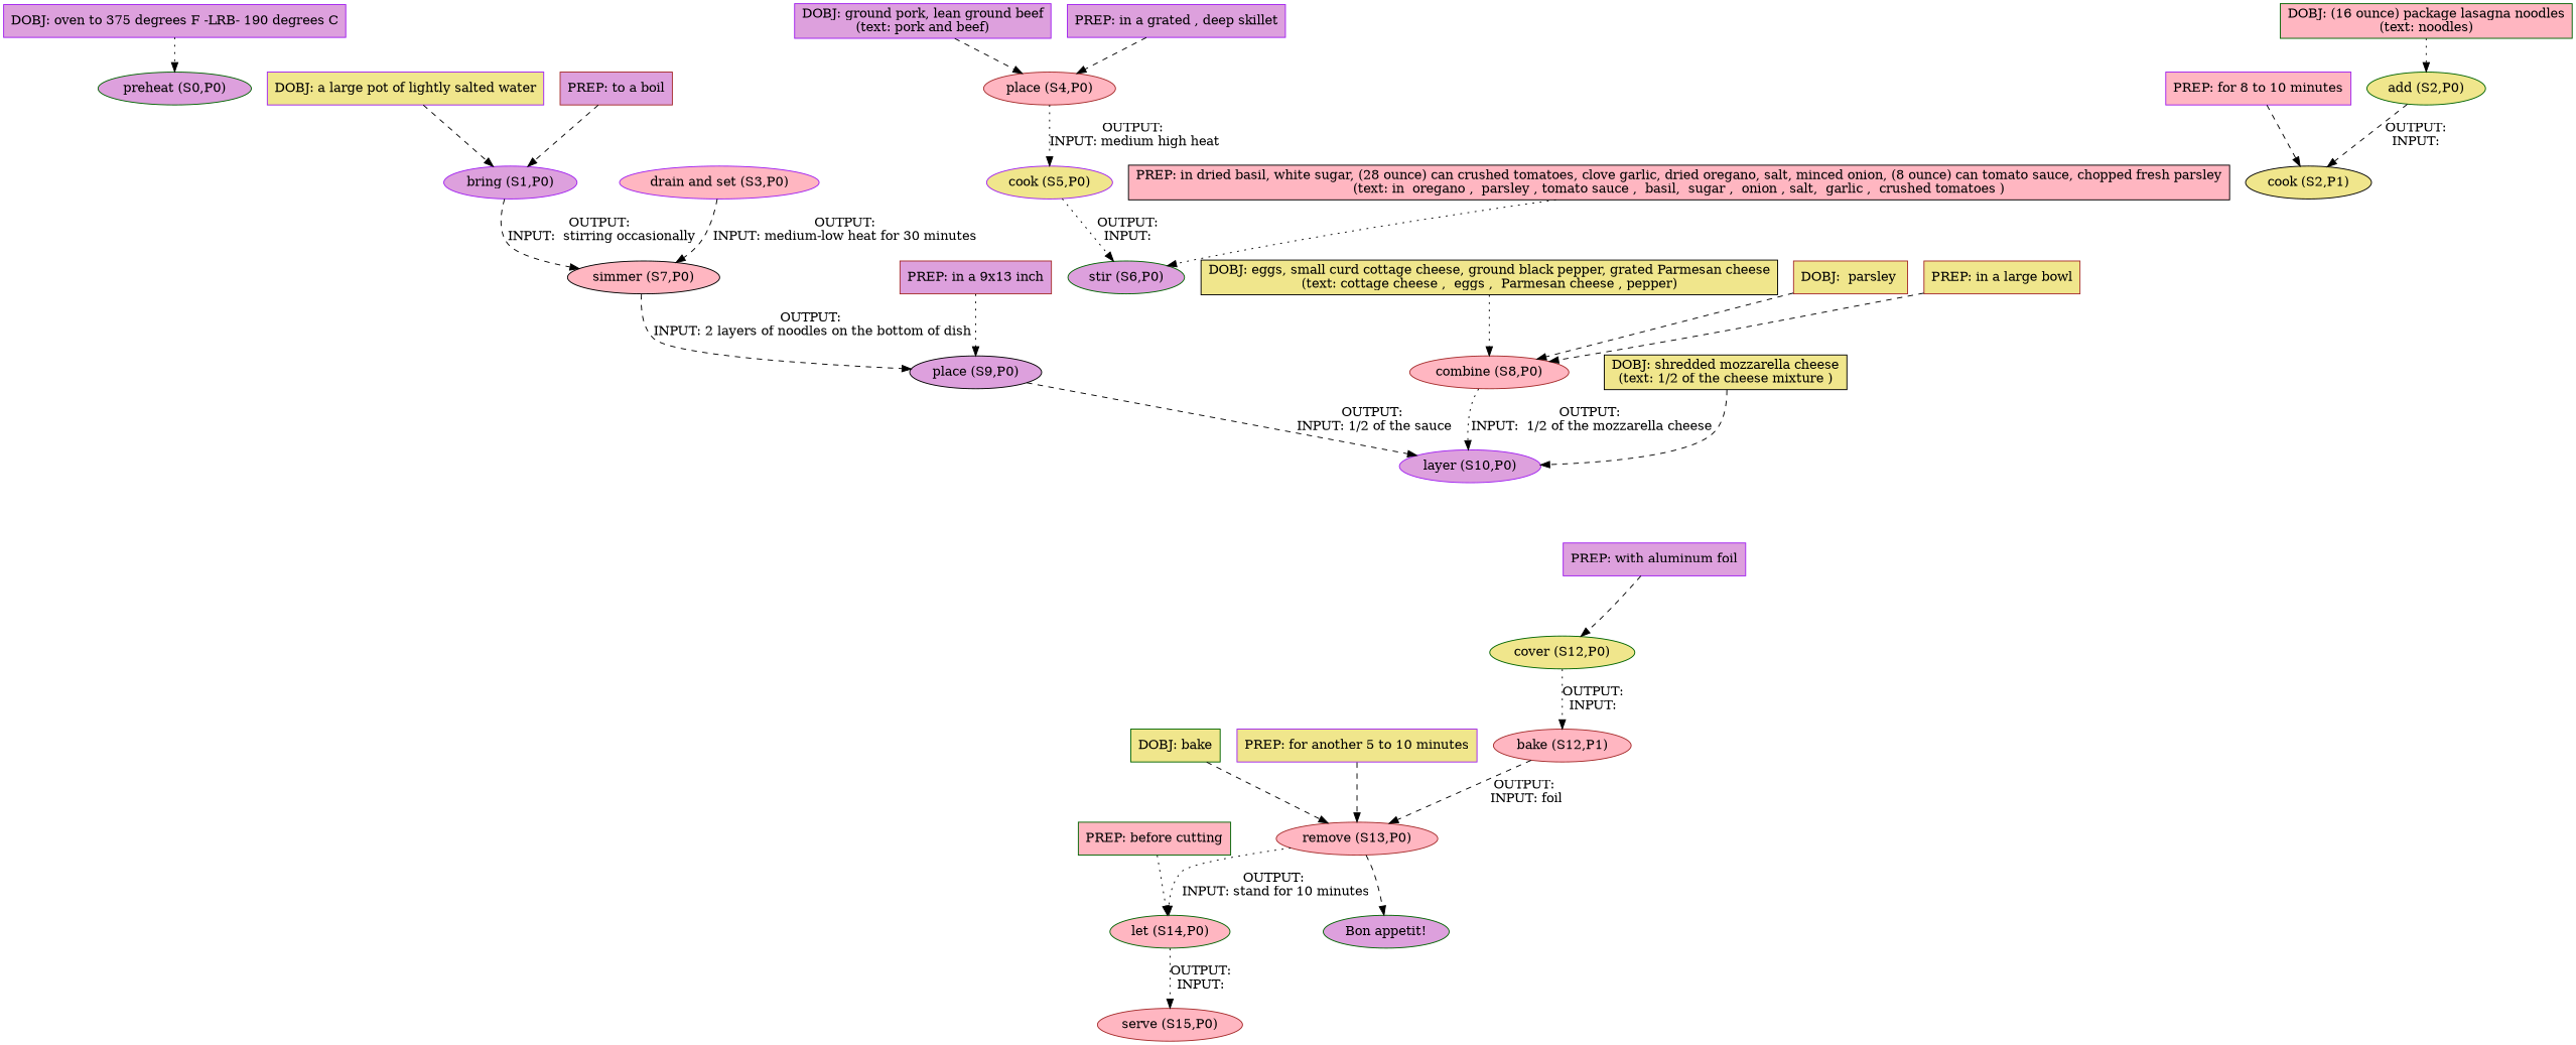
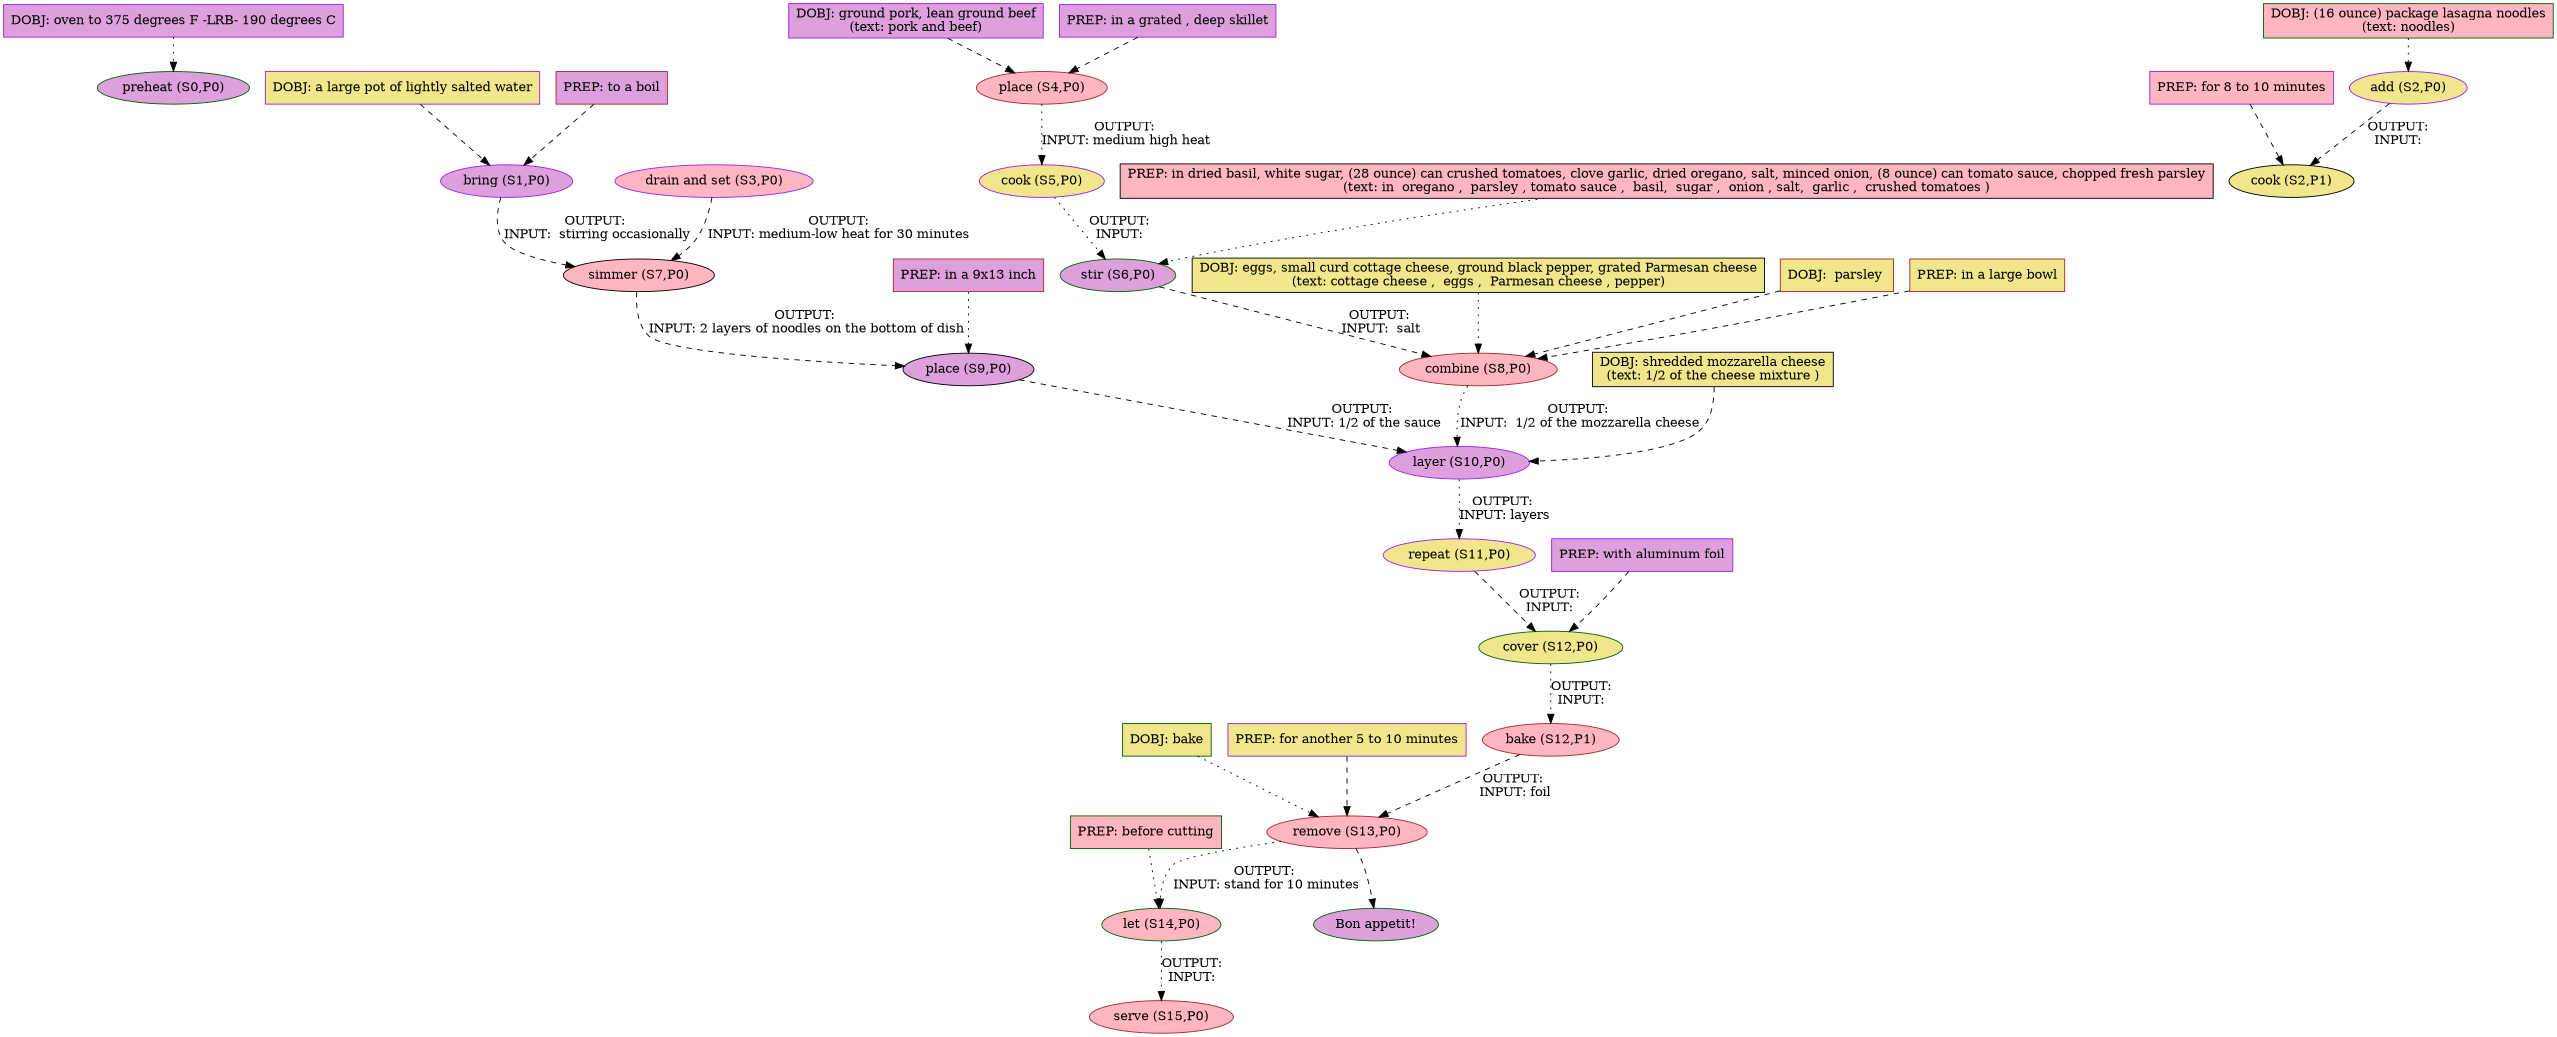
  digraph {
    node [color=purple fillcolor=plum shape=oval style=filled]
    edge [style=dashed]
    n1 [color=darkgreen label="preheat (S0,P0)"]
    n2 [color=brown fillcolor=lightpink label="bake (S12,P1)"]
    n3 [color=brown fillcolor=lightpink label="remove (S13,P0)"]
    n4 [label="bring (S1,P0)"]
    n5 [color=black fillcolor=lightpink label="simmer (S7,P0)"]
    n6 [color=black label="place (S9,P0)"]
-   n7 [color=darkgreen fillcolor=khaki label="add (S2,P0)"]
+   n7 [fillcolor=khaki label="add (S2,P0)"]
    n8 [color=black fillcolor=khaki label="cook (S2,P1)"]
    n9 [fillcolor=lightpink label="drain and set (S3,P0)"]
    n10 [color=brown fillcolor=lightpink label="place (S4,P0)"]
    n11 [fillcolor=khaki label="cook (S5,P0)"]
    n12 [color=darkgreen label="stir (S6,P0)"]
    n13 [color=brown fillcolor=lightpink label="combine (S8,P0)"]
    n14 [label="layer (S10,P0)"]
+   n15 [fillcolor=khaki label="repeat (S11,P0)"]
    n16 [color=darkgreen fillcolor=khaki label="cover (S12,P0)"]
    n17 [color=darkgreen fillcolor=lightpink label="let (S14,P0)"]
    n18 [color=darkgreen label="Bon appetit!"]
    n19 [color=brown fillcolor=lightpink label="serve (S15,P0)"]
    n20 [label="DOBJ: ground pork, lean ground beef\n(text: pork and beef)" shape=box]
    n21 [label="PREP: in a grated , deep skillet" shape=box]
    n22 [color=darkgreen fillcolor=lightpink label="DOBJ: (16 ounce) package lasagna noodles\n(text: noodles)" shape=box]
    n23 [fillcolor=khaki label="DOBJ: a large pot of lightly salted water" shape=box]
    n24 [color=brown label="PREP: to a boil" shape=box]
    n25 [label="DOBJ: oven to 375 degrees F -LRB- 190 degrees C" shape=box]
    n26 [fillcolor=lightpink label="PREP: for 8 to 10 minutes" shape=box]
    n27 [color=black fillcolor=lightpink label="PREP: in dried basil, white sugar, (28 ounce) can crushed tomatoes, clove garlic, dried oregano, salt, minced onion, (8 ounce) can tomato sauce, chopped fresh parsley\n(text: in  oregano ,  parsley , tomato sauce ,  basil,  sugar ,  onion , salt,  garlic ,  crushed tomatoes )" shape=box]
    n28 [color=black fillcolor=khaki label="DOBJ: eggs, small curd cottage cheese, ground black pepper, grated Parmesan cheese\n(text: cottage cheese ,  eggs ,  Parmesan cheese , pepper)" shape=box]
    n29 [color=brown fillcolor=khaki label="DOBJ:  parsley " shape=box]
    n30 [color=brown fillcolor=khaki label="PREP: in a large bowl" shape=box]
    n31 [color=brown label="PREP: in a 9x13 inch" shape=box]
    n32 [color=black fillcolor=khaki label="DOBJ: shredded mozzarella cheese\n(text: 1/2 of the cheese mixture )" shape=box]
    n33 [label="PREP: with aluminum foil" shape=box]
    n34 [color=darkgreen fillcolor=khaki label="DOBJ: bake" shape=box]
    n35 [fillcolor=khaki label="PREP: for another 5 to 10 minutes" shape=box]
    n36 [color=darkgreen fillcolor=lightpink label="PREP: before cutting" shape=box]
    n2 -> n3 [label="OUTPUT: \nINPUT: foil"]
    n3 -> n17 [label="OUTPUT: \nINPUT: stand for 10 minutes" style=dotted]
    n3 -> n18
    n4 -> n5 [label="OUTPUT: \nINPUT:  stirring occasionally"]
    n5 -> n6 [label="OUTPUT: \nINPUT: 2 layers of noodles on the bottom of dish"]
    n6 -> n14 [label="OUTPUT: \nINPUT: 1/2 of the sauce"]
    n7 -> n8 [label="OUTPUT: \nINPUT: "]
    n9 -> n5 [label="OUTPUT: \nINPUT: medium-low heat for 30 minutes "]
    n10 -> n11 [label="OUTPUT: \nINPUT: medium high heat" style=dotted]
    n11 -> n12 [label="OUTPUT: \nINPUT: " style=dotted]
+   n12 -> n13 [label="OUTPUT: \nINPUT:  salt"]
    n13 -> n14 [label="OUTPUT: \nINPUT:  1/2 of the mozzarella cheese" style=dotted]
+   n14 -> n15 [label="OUTPUT: \nINPUT: layers" style=dotted]
+   n15 -> n16 [label="OUTPUT: \nINPUT: "]
    n16 -> n2 [label="OUTPUT: \nINPUT: " style=dotted]
    n17 -> n19 [label="OUTPUT: \nINPUT: " style=dotted]
    n20 -> n10
    n21 -> n10
    n22 -> n7 [style=dotted]
    n23 -> n4
    n24 -> n4
    n25 -> n1 [style=dotted]
    n26 -> n8
    n27 -> n12 [style=dotted]
    n28 -> n13 [style=dotted]
    n29 -> n13
    n30 -> n13
    n31 -> n6 [style=dotted]
    n32 -> n14
    n33 -> n16
-   n34 -> n3
+   n34 -> n3 [style=dotted]
    n35 -> n3
    n36 -> n17 [style=dotted]
  }
